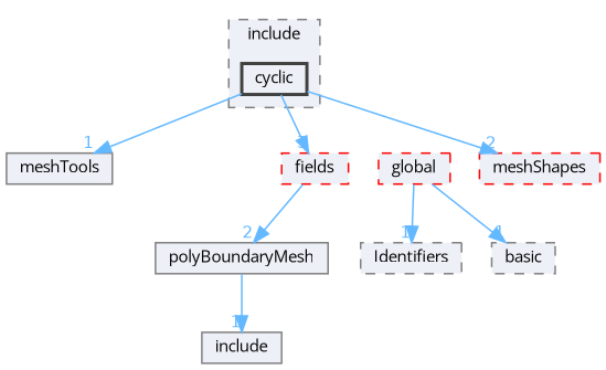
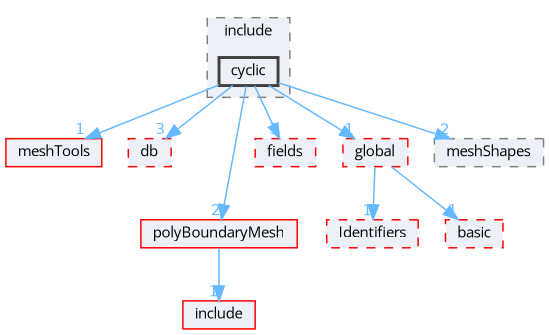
  digraph {
    compound=true
    fontname="Open Sans"
    node [color=red fillcolor="#edf0f7" fontname="Open Sans" fontsize=10 shape=box style="filled,dashed"]
    edge [color=steelblue1 fontcolor=steelblue1 fontname="Open Sans" fontsize=10 headlabel=1 labeldistance=1.5 labelfontname=Helvetica labelfontsize=10]
    n1 [color=grey25 height=0.2 label=cyclic style="filled,bold" width=0.4]
-   n2 [color=grey50 height=0.2 label=meshTools style=filled width=0.4]
-   n4 [color=grey50 height=0.2 label=polyBoundaryMesh style=filled width=0.4]
+   n2 [height=0.2 label=meshTools style=filled width=0.4]
+   n3 [height=0.2 label=db width=0.4]
+   n4 [height=0.2 label=polyBoundaryMesh style=filled width=0.4]
    n5 [height=0.2 label=global width=0.4]
    n6 [height=0.2 label=fields width=0.4]
-   n7 [height=0.2 label=meshShapes width=0.4]
-   n8 [color=grey50 height=0.2 label=Identifiers width=0.4]
-   n9 [color=grey50 height=0.2 label=include style=filled width=0.4]
-   n10 [color=grey50 height=0.2 label=basic width=0.4]
+   n7 [color=grey50 height=0.2 label=meshShapes width=0.4]
+   n8 [height=0.2 label=Identifiers width=0.4]
+   n9 [height=0.2 label=include style=filled width=0.4]
+   n10 [height=0.2 label=basic width=0.4]
    subgraph cluster_1 {
      bgcolor="#edf0f7"
      fontsize=10
      label=include
      pencolor=grey50
      style="filled,dashed"
      n1
    }
    n1 -> n2
-   n6 -> n4 [headlabel=2]
+   n1 -> n3 [headlabel=3]
+   n1 -> n4 [headlabel=2]
+   n1 -> n5
    n1 -> n6 [headlabel=3]
    n1 -> n7 [headlabel=2]
    n4 -> n9
    n5 -> n8
    n5 -> n10
  }
